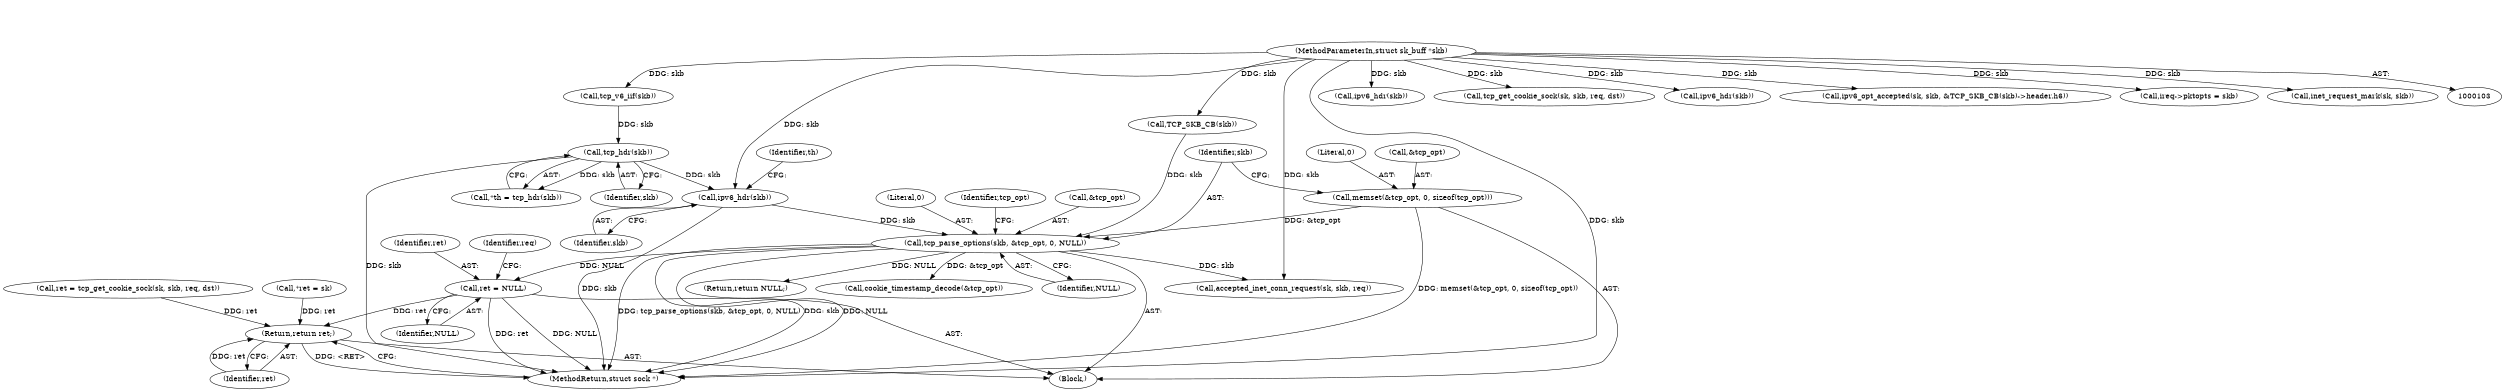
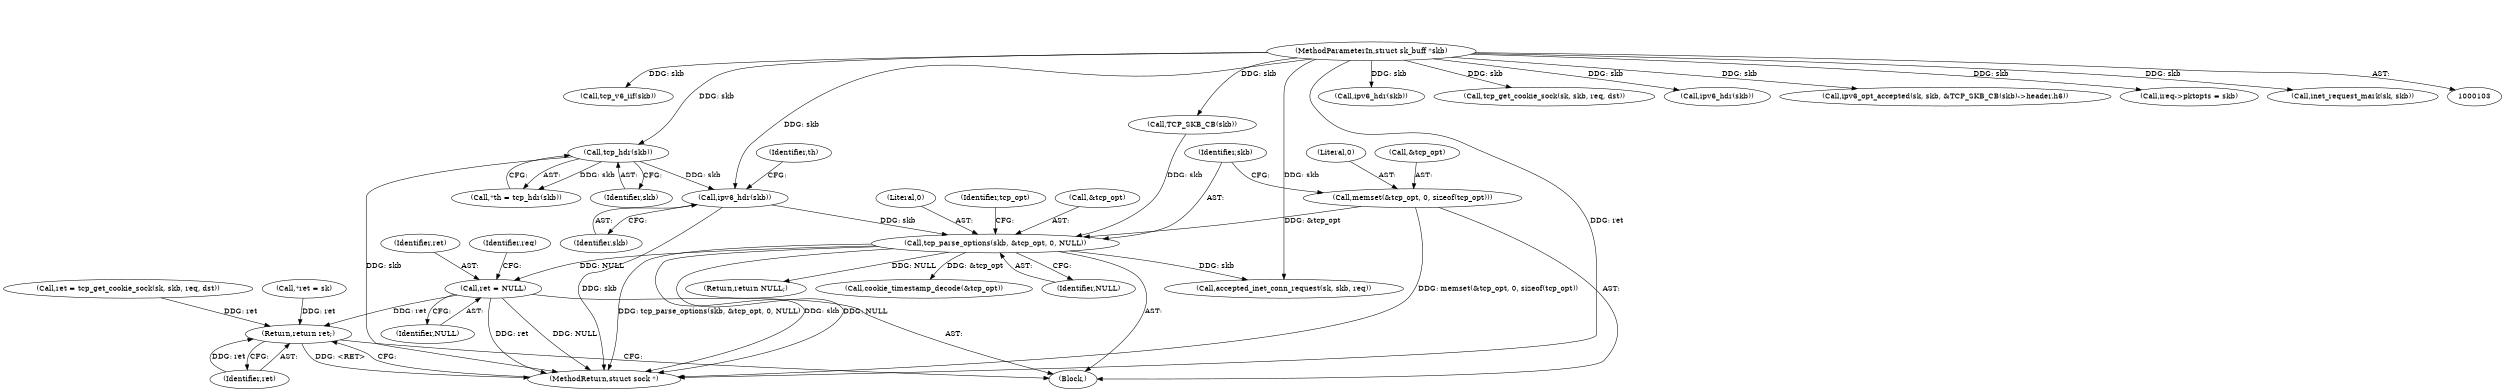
  digraph {
    fontname="DejaVu Serif"
    node [fontname="DejaVu Serif"]
    edge [fontname="DejaVu Serif"]
    n1 [label="(Call,ret = NULL)"]
    n2 [label="(Return,return ret;)"]
    n3 [label="(Block,)"]
    n4 [label="(MethodReturn,struct sock *)"]
    n5 [label="(Identifier,NULL)"]
    n6 [label="(Identifier,ret)"]
    n7 [label="(Call,tcp_parse_options(skb, &tcp_opt, 0, NULL))"]
    n8 [label="(Call,accepted_inet_conn_request(sk, skb, req))"]
    n9 [label="(Return,return NULL;)"]
    n10 [label="(Call,cookie_timestamp_decode(&tcp_opt))"]
    n11 [label="(Identifier,NULL)"]
    n12 [label="(Call,ipv6_hdr(skb))"]
    n13 [label="(Identifier,skb)"]
    n14 [label="(Call,tcp_hdr(skb))"]
    n15 [label="(Identifier,skb)"]
    n16 [label="(Call,*th = tcp_hdr(skb))"]
    n17 [label="(MethodParameterIn,struct sk_buff *skb)"]
    n18 [label="(Call,ipv6_hdr(skb))"]
    n19 [label="(Call,tcp_get_cookie_sock(sk, skb, req, dst))"]
    n20 [label="(Call,TCP_SKB_CB(skb))"]
    n21 [label="(Call,ipv6_hdr(skb))"]
    n22 [label="(Call,tcp_v6_iif(skb))"]
    n23 [label="(Call,ipv6_opt_accepted(sk, skb, &TCP_SKB_CB(skb)->header.h6))"]
    n24 [label="(Call,ireq->pktopts = skb)"]
    n25 [label="(Call,inet_request_mark(sk, skb))"]
    1000103
    n27 [label="(Call,memset(&tcp_opt, 0, sizeof(tcp_opt)))"]
    n28 [label="(Identifier,ret)"]
    n29 [label="(Call,ret = tcp_get_cookie_sock(sk, skb, req, dst))"]
    n30 [label="(Identifier,tcp_opt)"]
    n31 [label="(Call,*ret = sk)"]
    n32 [label="(Literal,0)"]
    n33 [label="(Identifier,skb)"]
    n34 [label="(Literal,0)"]
    n35 [label="(Call,&tcp_opt)"]
    n36 [label="(Identifier,req)"]
    n37 [label="(Identifier,th)"]
    n38 [label="(Call,&tcp_opt)"]
    n1 -> n2 [label="DDG: ret"]
    n1 -> n3 [label="AST: "]
    n1 -> n4 [label="DDG: NULL"]
    n1 -> n4 [label="DDG: ret"]
    n1 -> n5 [label="CFG: "]
-   n2 -> n3 [label="AST: "]
+   n2 -> n3 [label="CFG: "]
    n2 -> n4 [label="DDG: <RET>"]
    n2 -> n6 [label="CFG: "]
    n4 -> n2 [label="CFG: "]
    n5 -> n1 [label="AST: "]
    n6 -> n2 [label="AST: "]
    n6 -> n2 [label="DDG: ret"]
    n7 -> n1 [label="DDG: NULL"]
    n7 -> n3 [label="AST: "]
    n7 -> n4 [label="DDG: tcp_parse_options(skb, &tcp_opt, 0, NULL)"]
    n7 -> n4 [label="DDG: skb"]
    n7 -> n4 [label="DDG: NULL"]
    n7 -> n8 [label="DDG: skb"]
    n7 -> n9 [label="DDG: NULL"]
    n7 -> n10 [label="DDG: &tcp_opt"]
    n7 -> n11 [label="CFG: "]
    n11 -> n7 [label="AST: "]
    n12 -> n4 [label="DDG: skb"]
    n12 -> n7 [label="DDG: skb"]
    n12 -> n13 [label="CFG: "]
    n13 -> n12 [label="AST: "]
    n14 -> n4 [label="DDG: skb"]
    n14 -> n12 [label="DDG: skb"]
    n14 -> n15 [label="CFG: "]
    n14 -> n16 [label="AST: "]
    n14 -> n16 [label="DDG: skb"]
    n15 -> n14 [label="AST: "]
    n16 -> n14 [label="CFG: "]
-   n17 -> n4 [label="DDG: skb"]
+   n17 -> n4 [label="DDG: ret"]
    n17 -> n8 [label="DDG: skb"]
    n17 -> n12 [label="DDG: skb"]
-   n22 -> n14 [label="DDG: skb"]
+   n17 -> n14 [label="DDG: skb"]
    n17 -> n18 [label="DDG: skb"]
    n17 -> n19 [label="DDG: skb"]
    n17 -> n20 [label="DDG: skb"]
    n17 -> n21 [label="DDG: skb"]
    n17 -> n22 [label="DDG: skb"]
    n17 -> n23 [label="DDG: skb"]
    n17 -> n24 [label="DDG: skb"]
    n17 -> n25 [label="DDG: skb"]
    n17 -> 1000103 [label="AST: "]
    n20 -> n7 [label="DDG: skb"]
    n27 -> n3 [label="AST: "]
    n27 -> n4 [label="DDG: memset(&tcp_opt, 0, sizeof(tcp_opt))"]
    n27 -> n7 [label="DDG: &tcp_opt"]
    n28 -> n1 [label="AST: "]
    n29 -> n2 [label="DDG: ret"]
    n30 -> n7 [label="CFG: "]
    n31 -> n2 [label="DDG: ret"]
    n32 -> n7 [label="AST: "]
    n33 -> n7 [label="AST: "]
    n33 -> n27 [label="CFG: "]
    n34 -> n27 [label="AST: "]
    n35 -> n27 [label="AST: "]
    n36 -> n1 [label="CFG: "]
    n37 -> n12 [label="CFG: "]
    n38 -> n7 [label="AST: "]
  }
